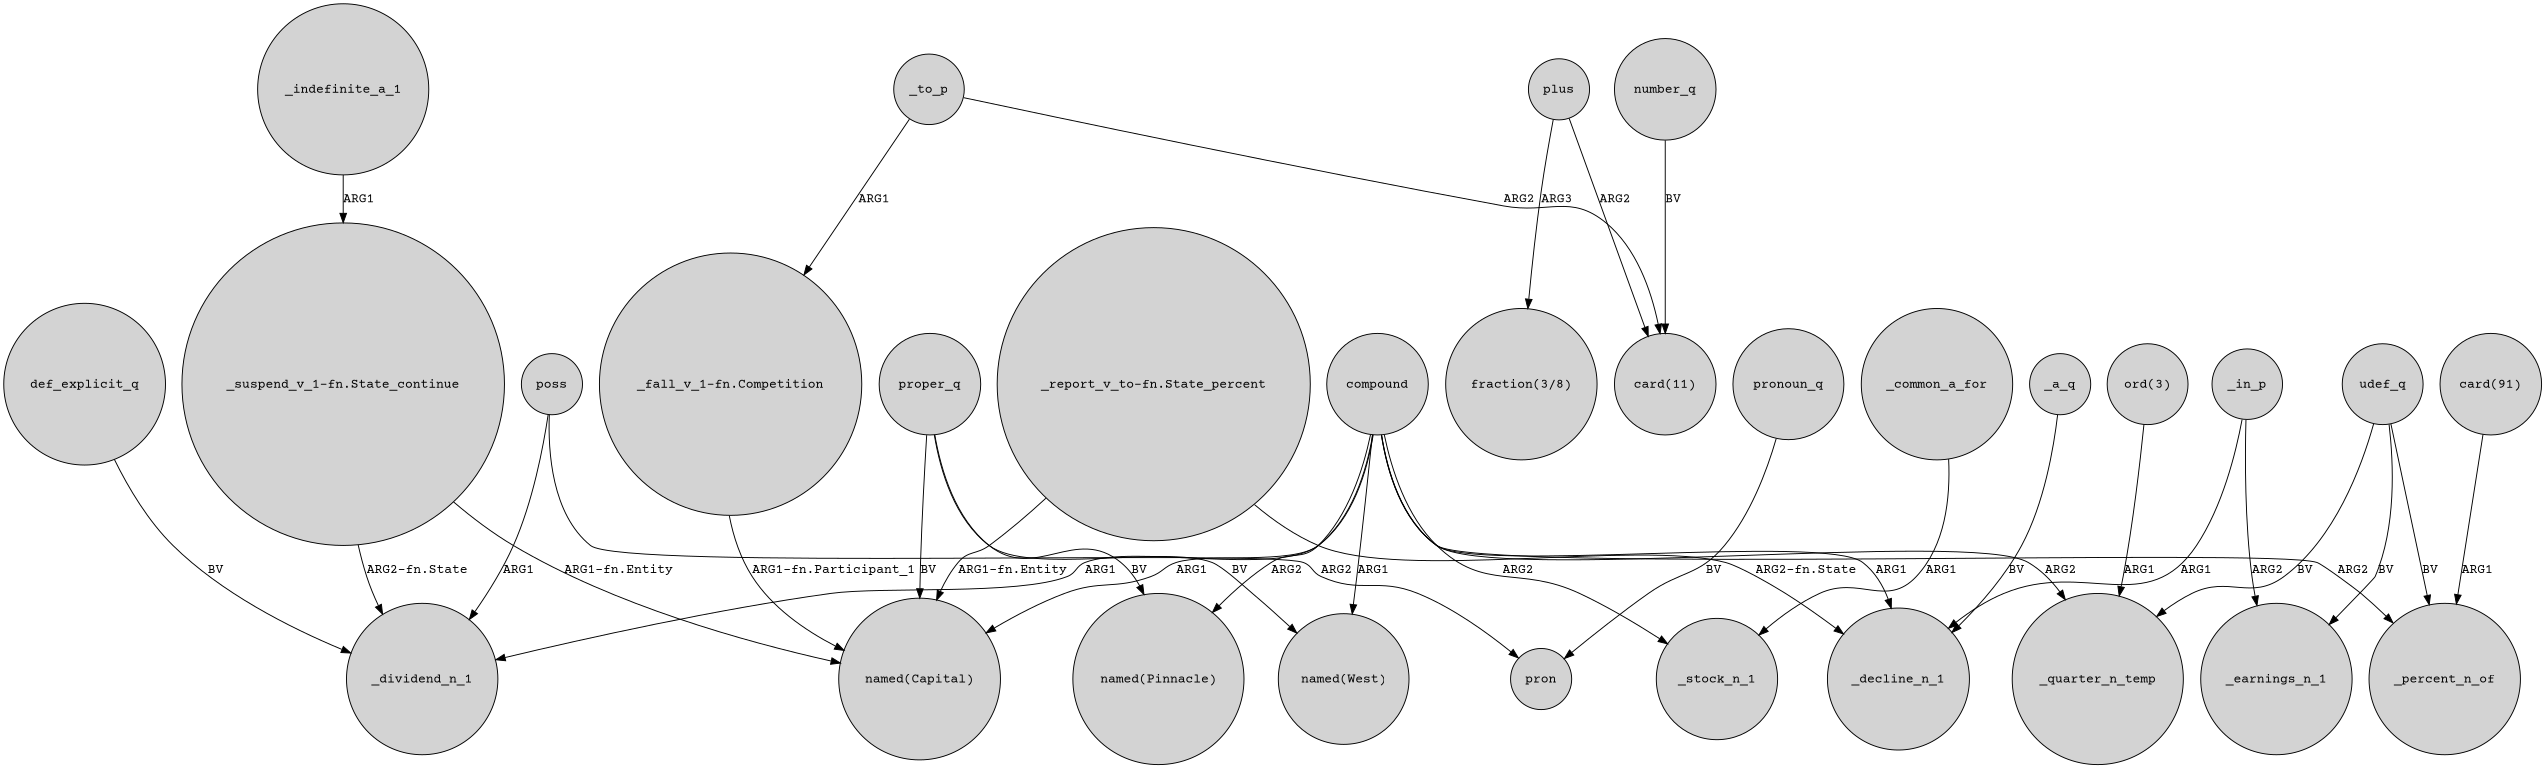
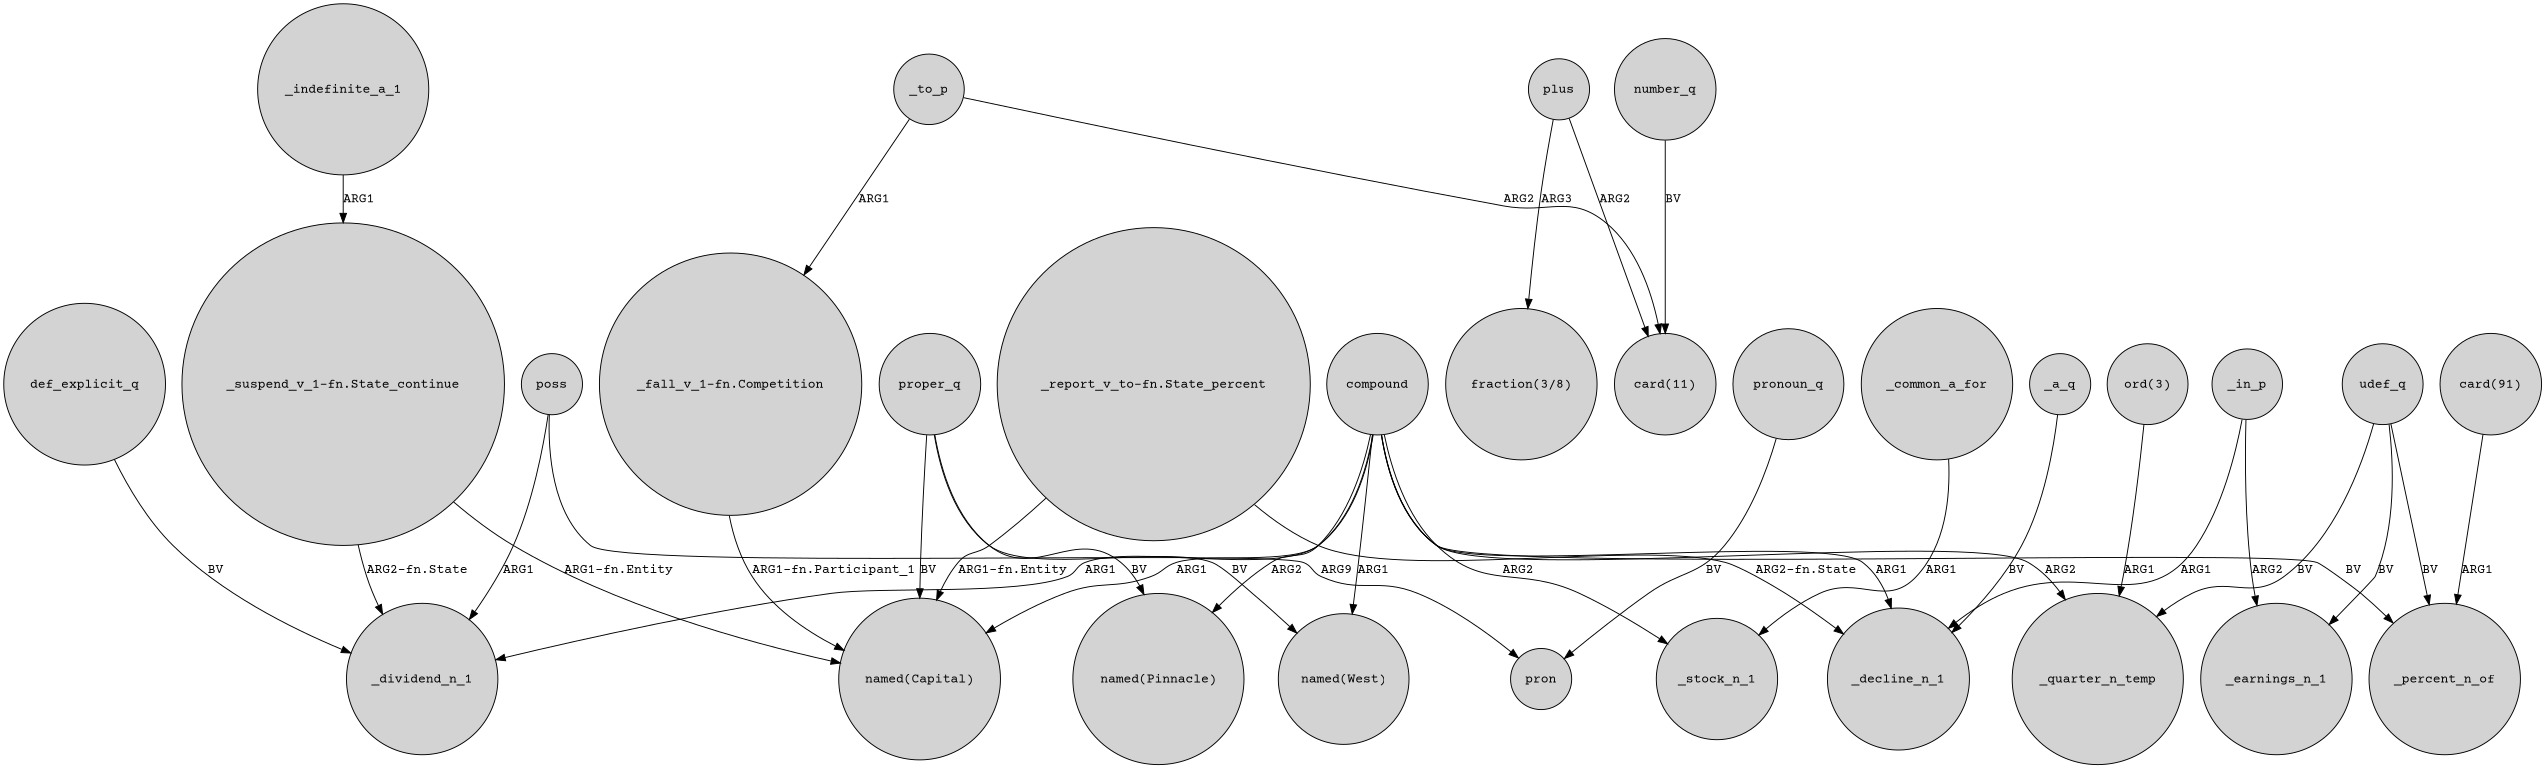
  digraph {
    fontname="Courier Prime"
    node [fontname="Courier Prime" shape=circle style=filled]
    edge [fontname="Courier Prime"]
    "_suspend_v_1-fn.State_continue"
    _dividend_n_1
    "named(Capital)"
    compound
    _quarter_n_temp
    _stock_n_1
    _decline_n_1
    _percent_n_of
    "named(West)"
    "named(Pinnacle)"
    _to_p
    "_fall_v_1-fn.Competition"
    "card(11)"
    "ord(3)"
    _common_a_for
    n16 [label="_report_v_to-fn.State_percent"]
    "card(91)"
    proper_q
    poss
    pron
    def_explicit_q
    _a_q
    _in_p
    _earnings_n_1
    plus
    "fraction(3/8)"
    _indefinite_a_1
    pronoun_q
    udef_q
    number_q
    "_suspend_v_1-fn.State_continue" -> _dividend_n_1 [label="ARG2-fn.State"]
    "_suspend_v_1-fn.State_continue" -> "named(Capital)" [label="ARG1-fn.Entity"]
    compound -> _dividend_n_1 [label=ARG1]
    compound -> "named(Capital)" [label=ARG1]
    compound -> _quarter_n_temp [label=ARG2]
    compound -> _stock_n_1 [label=ARG2]
    compound -> _decline_n_1 [label=ARG1]
-   compound -> _percent_n_of [label=ARG2]
+   compound -> _percent_n_of [label=BV]
    compound -> "named(West)" [label=ARG1]
    compound -> "named(Pinnacle)" [label=ARG2]
    _to_p -> "_fall_v_1-fn.Competition" [label=ARG1]
    _to_p -> "card(11)" [label=ARG2]
    "_fall_v_1-fn.Competition" -> "named(Capital)" [label="ARG1-fn.Participant_1"]
    "ord(3)" -> _quarter_n_temp [label=ARG1]
    _common_a_for -> _stock_n_1 [label=ARG1]
    n16 -> "named(Capital)" [label="ARG1-fn.Entity"]
    n16 -> _decline_n_1 [label="ARG2-fn.State"]
    "card(91)" -> _percent_n_of [label=ARG1]
    proper_q -> "named(Capital)" [label=BV]
    proper_q -> "named(West)" [label=BV]
    proper_q -> "named(Pinnacle)" [label=BV]
    poss -> _dividend_n_1 [label=ARG1]
-   poss -> pron [label=ARG2]
+   poss -> pron [label=ARG9]
    def_explicit_q -> _dividend_n_1 [label=BV]
    _a_q -> _decline_n_1 [label=BV]
    _in_p -> _decline_n_1 [label=ARG1]
    _in_p -> _earnings_n_1 [label=ARG2]
    plus -> "card(11)" [label=ARG2]
    plus -> "fraction(3/8)" [label=ARG3]
    _indefinite_a_1 -> "_suspend_v_1-fn.State_continue" [label=ARG1]
    pronoun_q -> pron [label=BV]
    udef_q -> _quarter_n_temp [label=BV]
    udef_q -> _percent_n_of [label=BV]
    udef_q -> _earnings_n_1 [label=BV]
    number_q -> "card(11)" [label=BV]
  }
